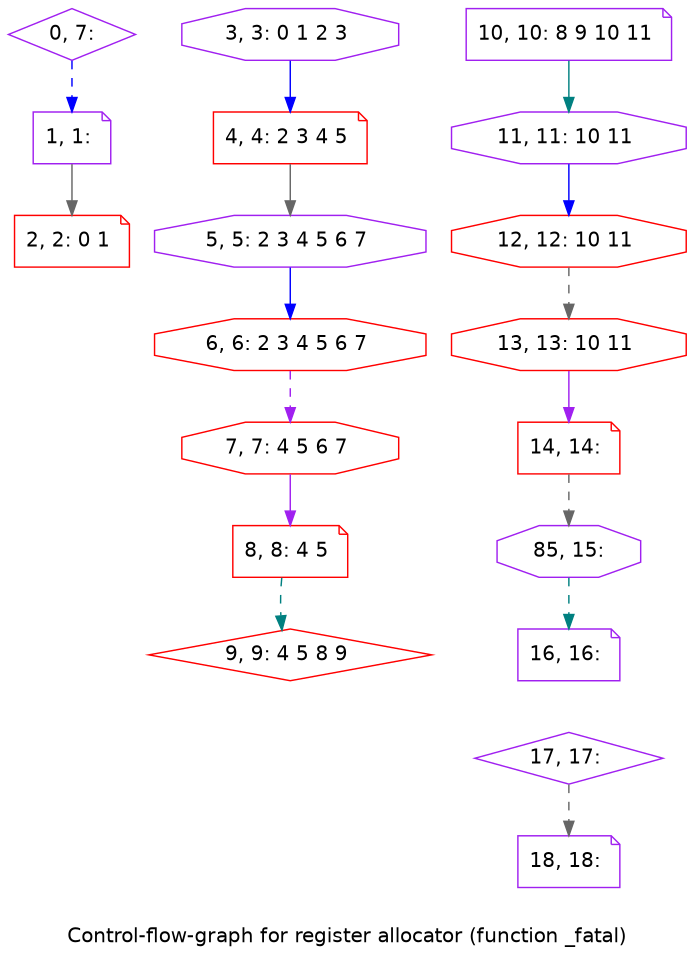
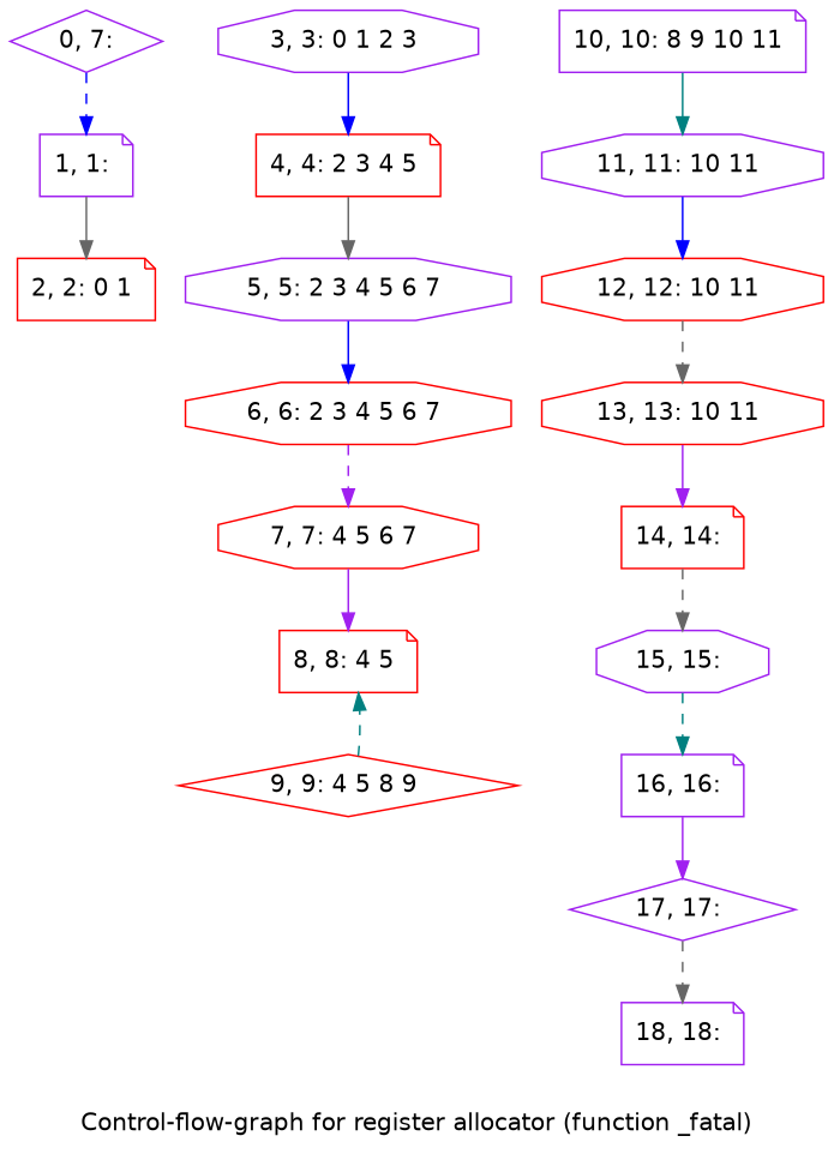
  digraph {
    fontname="DejaVu Sans"
    label="Control-flow-graph for register allocator (function _fatal)"
    node [color=purple fontname="DejaVu Sans" shape=note]
    edge [color=gray40 fontname="DejaVu Sans" style=solid]
    n1 [label="0, 7:" shape=diamond]
    n2 [label="1, 1: "]
    n3 [color=red label="2, 2: 0 1 "]
    n4 [label="3, 3: 0 1 2 3 " shape=octagon]
    n5 [color=red label="4, 4: 2 3 4 5 "]
    n6 [label="5, 5: 2 3 4 5 6 7 " shape=octagon]
    n7 [color=red label="6, 6: 2 3 4 5 6 7 " shape=octagon]
    n8 [color=red label="7, 7: 4 5 6 7 " shape=octagon]
    n9 [color=red label="8, 8: 4 5 "]
    n10 [color=red label="9, 9: 4 5 8 9 " shape=diamond]
    n11 [label="10, 10: 8 9 10 11 "]
    n12 [label="11, 11: 10 11 " shape=octagon]
    n13 [color=red label="12, 12: 10 11 " shape=octagon]
    n14 [color=red label="13, 13: 10 11 " shape=octagon]
    n15 [color=red label="14, 14: "]
-   n16 [label="85, 15:" shape=octagon]
+   n16 [label="15, 15: " shape=octagon]
    n17 [label="16, 16: "]
    n18 [label="17, 17: " shape=diamond]
    n19 [label="18, 18: "]
    n1 -> n2 [color=blue style=dashed]
    n2 -> n3
    n4 -> n5 [color=blue]
    n5 -> n6
    n6 -> n7 [color=blue]
    n7 -> n8 [color=purple style=dashed]
    n8 -> n9 [color=purple]
-   n9 -> n10 [color=teal style=dashed]
+   n10 -> n9 [color=teal style=dashed]
    n11 -> n12 [color=teal]
    n12 -> n13 [color=blue]
    n13 -> n14 [style=dashed]
    n14 -> n15 [color=purple]
    n15 -> n16 [style=dashed]
    n16 -> n17 [color=teal style=dashed]
+   n17 -> n18 [color=purple]
    n18 -> n19 [style=dashed]
  }
